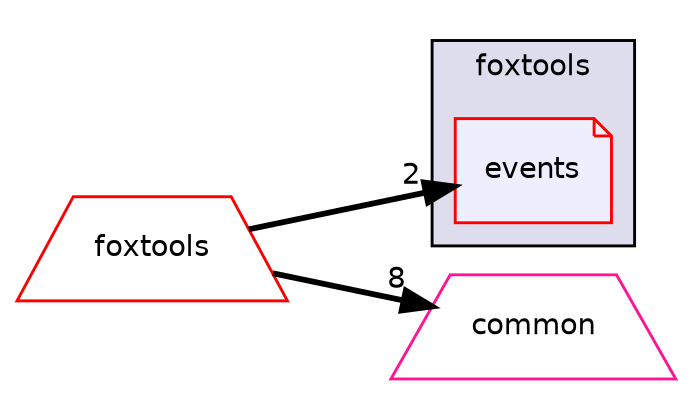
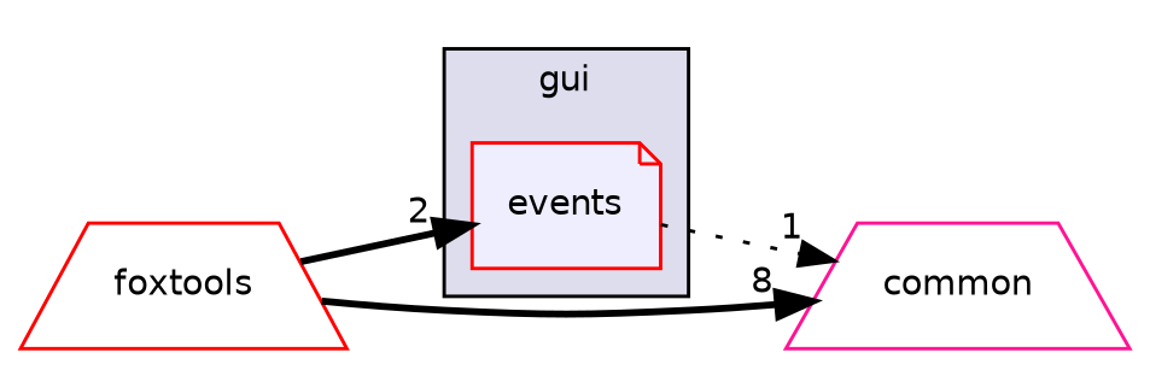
  digraph {
    compound=true
    rankdir=LR
    node [color=red fontname=Helvetica fontsize=10 shape=trapezium]
    edge [labeldistance=1.5 labelfontname=Helvetica labelfontsize=10 style=bold]
    n1 [fillcolor="#eeeeff" label=events pencolor=black shape=note style=filled]
    n2 [color=deeppink label=common]
    n3 [label=foxtools]
    subgraph cluster_1 {
      bgcolor="#ddddee"
      fontname=Helvetica
      fontsize=10
-     label=foxtools
+     label=gui
      pencolor=black
      n1
    }
+   n1 -> n2 [headlabel=1 style=dotted]
    n3 -> n1 [headlabel=2]
    n3 -> n2 [headlabel=8]
  }
